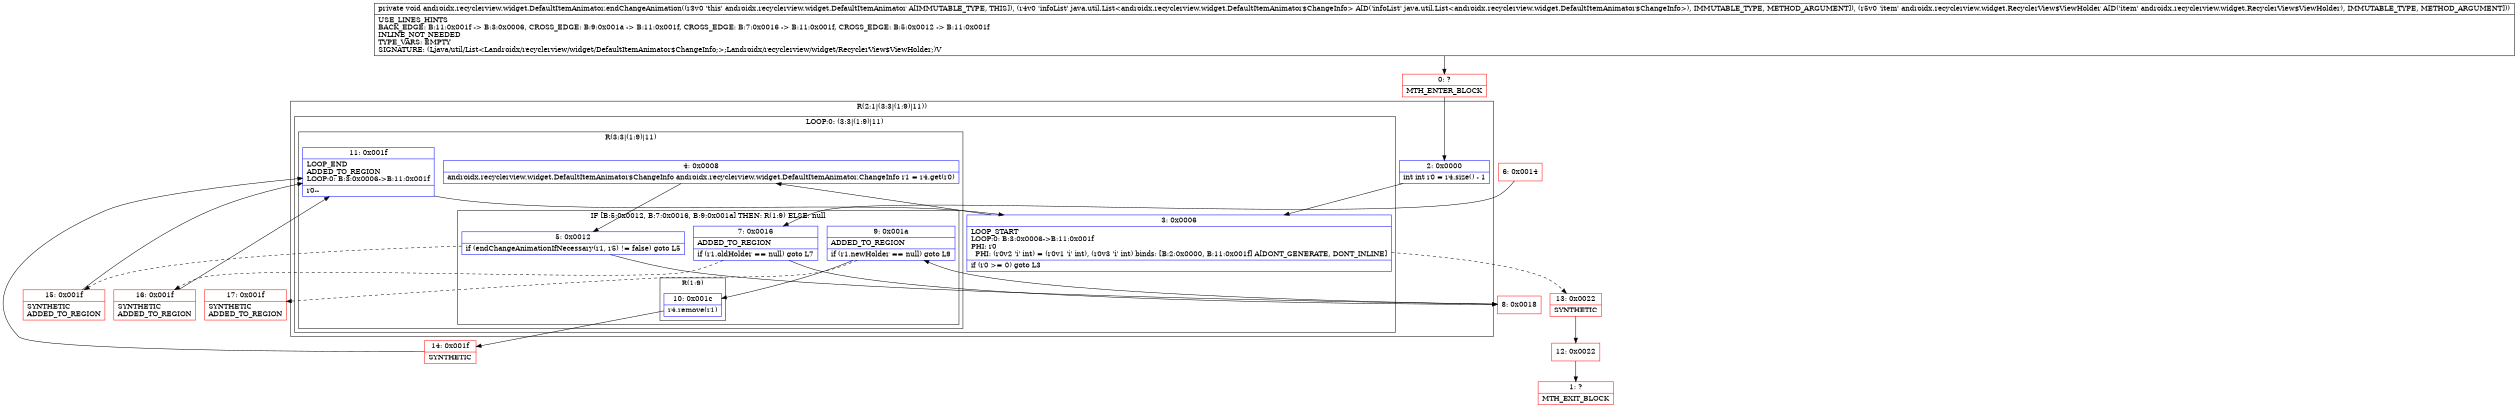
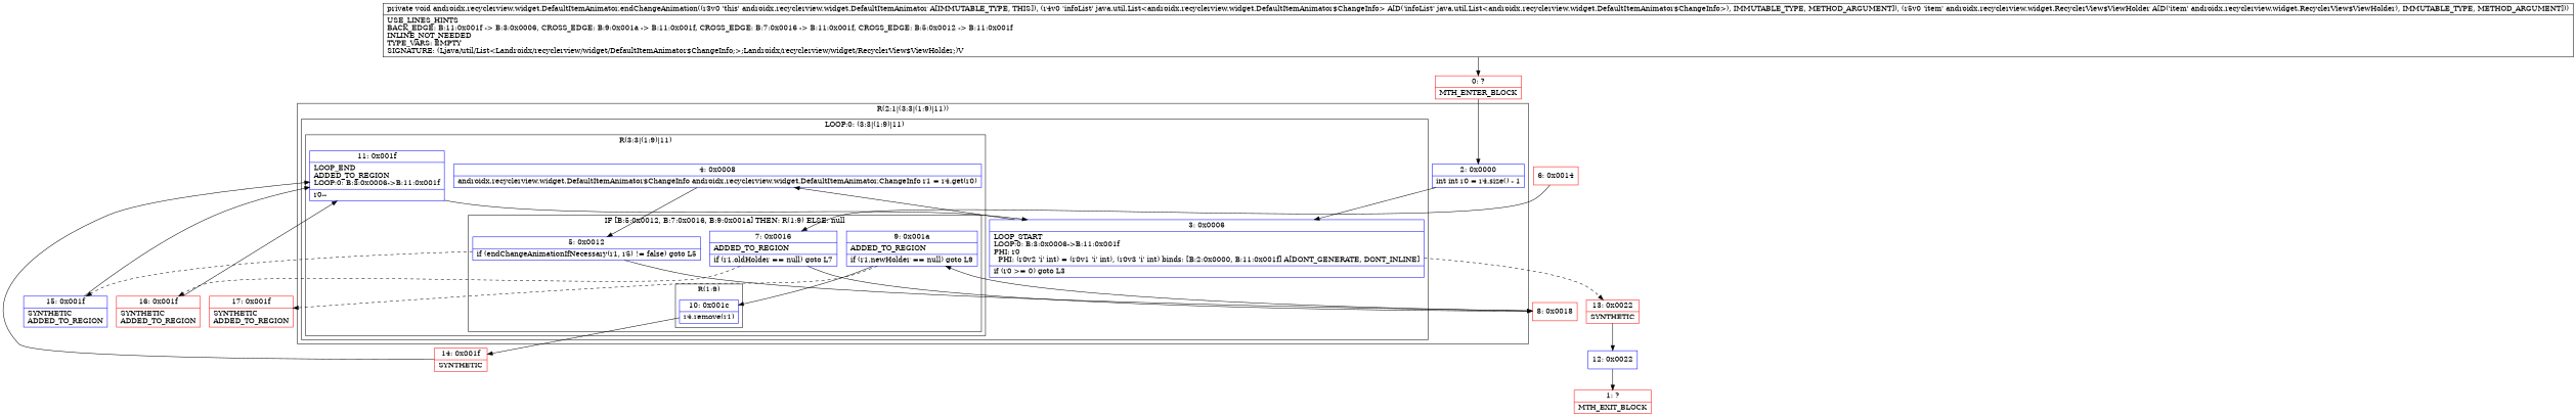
  digraph {
    node [color=red shape=record]
    n1 [color=blue label="{10\:\ 0x001c|r4.remove(r1)\l}"]
    n2 [color=blue label="{5\:\ 0x0012|if (endChangeAnimationIfNecessary(r1, r5) != false) goto L5\l}"]
    n3 [color=blue label="{7\:\ 0x0016|ADDED_TO_REGION\l|if (r1.oldHolder == null) goto L7\l}"]
    n4 [color=blue label="{9\:\ 0x001a|ADDED_TO_REGION\l|if (r1.newHolder == null) goto L9\l}"]
    n5 [color=blue label="{4\:\ 0x0008|androidx.recyclerview.widget.DefaultItemAnimator$ChangeInfo androidx.recyclerview.widget.DefaultItemAnimator.ChangeInfo r1 = r4.get(r0)\l}"]
    n6 [color=blue label="{11\:\ 0x001f|LOOP_END\lADDED_TO_REGION\lLOOP:0: B:3:0x0006\-\>B:11:0x001f\l|r0\-\-\l}"]
    n7 [color=blue label="{3\:\ 0x0006|LOOP_START\lLOOP:0: B:3:0x0006\-\>B:11:0x001f\lPHI: r0 \l  PHI: (r0v2 'i' int) = (r0v1 'i' int), (r0v3 'i' int) binds: [B:2:0x0000, B:11:0x001f] A[DONT_GENERATE, DONT_INLINE]\l|if (r0 \>= 0) goto L3\l}"]
    n8 [color=blue label="{2\:\ 0x0000|int int r0 = r4.size() \- 1\l}"]
    n9 [label="{14\:\ 0x001f|SYNTHETIC\l}"]
-   n10 [label="{15\:\ 0x001f|SYNTHETIC\lADDED_TO_REGION\l}"]
+   n10 [color=blue label="{15\:\ 0x001f|SYNTHETIC\lADDED_TO_REGION\l}"]
    n11 [label="{8\:\ 0x0018}"]
    n12 [label="{16\:\ 0x001f|SYNTHETIC\lADDED_TO_REGION\l}"]
    n13 [label="{17\:\ 0x001f|SYNTHETIC\lADDED_TO_REGION\l}"]
    n14 [label="{13\:\ 0x0022|SYNTHETIC\l}"]
-   n15 [label="{12\:\ 0x0022}"]
+   n15 [color=blue label="{12\:\ 0x0022}"]
    n16 [label="{6\:\ 0x0014}"]
    n17 [label="{0\:\ ?|MTH_ENTER_BLOCK\l}"]
    n18 [label="{1\:\ ?|MTH_EXIT_BLOCK\l}"]
    n19 [label="{private void androidx.recyclerview.widget.DefaultItemAnimator.endChangeAnimation((r3v0 'this' androidx.recyclerview.widget.DefaultItemAnimator A[IMMUTABLE_TYPE, THIS]), (r4v0 'infoList' java.util.List\<androidx.recyclerview.widget.DefaultItemAnimator$ChangeInfo\> A[D('infoList' java.util.List\<androidx.recyclerview.widget.DefaultItemAnimator$ChangeInfo\>), IMMUTABLE_TYPE, METHOD_ARGUMENT]), (r5v0 'item' androidx.recyclerview.widget.RecyclerView$ViewHolder A[D('item' androidx.recyclerview.widget.RecyclerView$ViewHolder), IMMUTABLE_TYPE, METHOD_ARGUMENT]))  | USE_LINES_HINTS\lBACK_EDGE: B:11:0x001f \-\> B:3:0x0006, CROSS_EDGE: B:9:0x001a \-\> B:11:0x001f, CROSS_EDGE: B:7:0x0016 \-\> B:11:0x001f, CROSS_EDGE: B:5:0x0012 \-\> B:11:0x001f\lINLINE_NOT_NEEDED\lTYPE_VARS: EMPTY\lSIGNATURE: (Ljava\/util\/List\<Landroidx\/recyclerview\/widget\/DefaultItemAnimator$ChangeInfo;\>;Landroidx\/recyclerview\/widget\/RecyclerView$ViewHolder;)V\l}" color=""]
    subgraph cluster_1 {
      label="R(2:1|(3:3|(1:9)|11))"
      n8
      subgraph cluster_2 {
        label="LOOP:0: (3:3|(1:9)|11)"
        n7
        subgraph cluster_3 {
          label="R(3:3|(1:9)|11)"
          n5
          n6
          subgraph cluster_4 {
            label="IF [B:5:0x0012, B:7:0x0016, B:9:0x001a] THEN: R(1:9) ELSE: null"
            n2
            n3
            n4
            subgraph cluster_5 {
              label="R(1:9)"
              n1
            }
          }
        }
      }
    }
    n1 -> n9
    n2 -> n10 [style=dashed]
    n2 -> n11
    n3 -> n11
    n3 -> n12 [style=dashed]
    n4 -> n1
    n4 -> n13 [style=dashed]
    n5 -> n2
    n6 -> n7
    n7 -> n5
    n7 -> n14 [style=dashed]
    n8 -> n7
    n9 -> n6
    n10 -> n6
    n11 -> n4
    n12 -> n6
    n14 -> n15
    n15 -> n18
    n16 -> n3
    n17 -> n8
    n19 -> n17
  }
